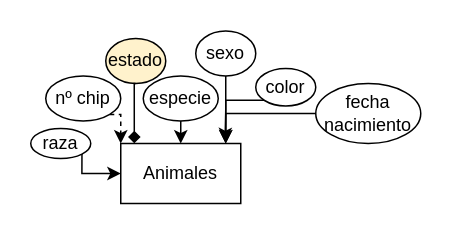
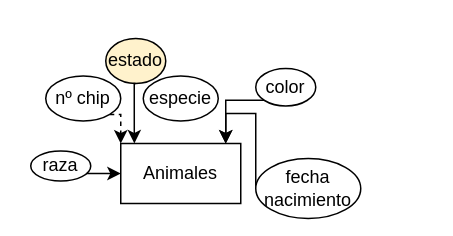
  <mxCell id="0" />
  <mxCell id="1" parent="0" />
  <mxCell id="2" value="Animales" style="rounded=0;whiteSpace=wrap;html=1;" vertex="1" parent="1"><mxGeometry x="80" y="95" width="80" height="40" as="geometry" /></mxCell>
  <mxCell id="3" style="edgeStyle=orthogonalEdgeStyle;rounded=0;orthogonalLoop=1;jettySize=auto;html=1;exitX=1;exitY=1;exitDx=0;exitDy=0;entryX=0;entryY=0;entryDx=0;entryDy=0;dashed=1;" edge="1" parent="1" source="4" target="2"><mxGeometry relative="1" as="geometry" /></mxCell>
  <mxCell id="4" value="nº chip" style="ellipse;whiteSpace=wrap;html=1;" vertex="1" parent="1"><mxGeometry x="30" y="50" width="50" height="30" as="geometry" /></mxCell>
- <mxCell id="5" style="edgeStyle=orthogonalEdgeStyle;rounded=0;orthogonalLoop=1;jettySize=auto;html=1;exitX=0.5;exitY=1;exitDx=0;exitDy=0;entryX=0.5;entryY=0;entryDx=0;entryDy=0;" edge="1" parent="1" source="6" target="2"><mxGeometry relative="1" as="geometry" /></mxCell>
  <mxCell id="6" value="especie" style="ellipse;whiteSpace=wrap;html=1;" vertex="1" parent="1"><mxGeometry x="95" y="50" width="50" height="30" as="geometry" /></mxCell>
  <mxCell id="7" style="edgeStyle=orthogonalEdgeStyle;rounded=0;orthogonalLoop=1;jettySize=auto;html=1;exitX=1;exitY=1;exitDx=0;exitDy=0;" edge="1" parent="1" source="8" target="2"><mxGeometry relative="1" as="geometry"><Array as="points"><mxPoint x="54" y="115" /></Array></mxGeometry></mxCell>
- <mxCell id="8" value="raza" style="ellipse;whiteSpace=wrap;html=1;" vertex="1" parent="1"><mxGeometry x="20" y="85" width="40" height="20" as="geometry" /></mxCell>
+ <mxCell id="8" value="raza" style="ellipse;whiteSpace=wrap;html=1;" vertex="1" parent="1"><mxGeometry x="20" y="100" width="40" height="20" as="geometry" /></mxCell>
  <mxCell id="9" style="edgeStyle=orthogonalEdgeStyle;rounded=0;orthogonalLoop=1;jettySize=auto;html=1;exitX=0;exitY=0.5;exitDx=0;exitDy=0;" edge="1" parent="1" source="10"><mxGeometry relative="1" as="geometry"><mxPoint x="150" y="95" as="targetPoint" /><Array as="points"><mxPoint x="150" y="75" /></Array></mxGeometry></mxCell>
- <mxCell id="10" value="fecha nacimiento" style="ellipse;whiteSpace=wrap;html=1;" vertex="1" parent="1"><mxGeometry x="210" y="55" width="70" height="40" as="geometry" /></mxCell>
- <mxCell id="11" value="sexo" style="ellipse;whiteSpace=wrap;html=1;" vertex="1" parent="1"><mxGeometry x="130" y="20" width="40" height="30" as="geometry" /></mxCell>
+ <mxCell id="10" value="fecha nacimiento" style="ellipse;whiteSpace=wrap;html=1;" vertex="1" parent="1"><mxGeometry x="170" y="105" width="70" height="40" as="geometry" /></mxCell>
  <mxCell id="12" style="edgeStyle=orthogonalEdgeStyle;rounded=0;orthogonalLoop=1;jettySize=auto;html=1;exitX=0;exitY=1;exitDx=0;exitDy=0;" edge="1" parent="1" source="13"><mxGeometry relative="1" as="geometry"><mxPoint x="150" y="95" as="targetPoint" /></mxGeometry></mxCell>
  <mxCell id="13" value="color" style="ellipse;whiteSpace=wrap;html=1;" vertex="1" parent="1"><mxGeometry x="170" y="45" width="40" height="25" as="geometry" /></mxCell>
  <mxCell id="14" value="estado" style="ellipse;whiteSpace=wrap;html=1;fillColor=#fff2cc;" vertex="1" parent="1"><mxGeometry x="70" y="25" width="40" height="30" as="geometry" /></mxCell>
- <mxCell id="15" style="edgeStyle=orthogonalEdgeStyle;rounded=0;orthogonalLoop=1;jettySize=auto;html=1;exitX=0.5;exitY=1;exitDx=0;exitDy=0;entryX=0.113;entryY=-0.002;entryDx=0;entryDy=0;entryPerimeter=0;endArrow=diamond;" edge="1" parent="1" source="14" target="2"><mxGeometry relative="1" as="geometry" /></mxCell>
- <mxCell id="16" style="edgeStyle=orthogonalEdgeStyle;rounded=0;orthogonalLoop=1;jettySize=auto;html=1;exitX=0.5;exitY=1;exitDx=0;exitDy=0;entryX=0.869;entryY=-0.038;entryDx=0;entryDy=0;entryPerimeter=0;" edge="1" parent="1" source="11" target="2"><mxGeometry relative="1" as="geometry" /></mxCell>
+ <mxCell id="15" style="edgeStyle=orthogonalEdgeStyle;rounded=0;orthogonalLoop=1;jettySize=auto;html=1;exitX=0.5;exitY=1;exitDx=0;exitDy=0;entryX=0.113;entryY=-0.002;entryDx=0;entryDy=0;entryPerimeter=0;" edge="1" parent="1" source="14" target="2"><mxGeometry relative="1" as="geometry" /></mxCell>
